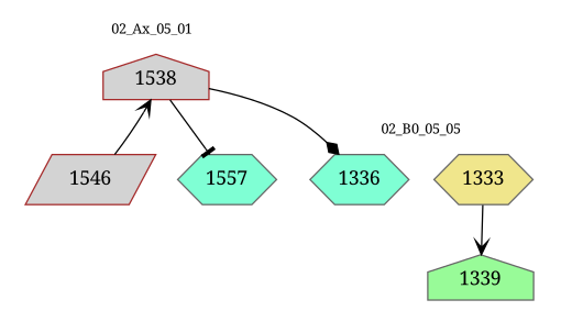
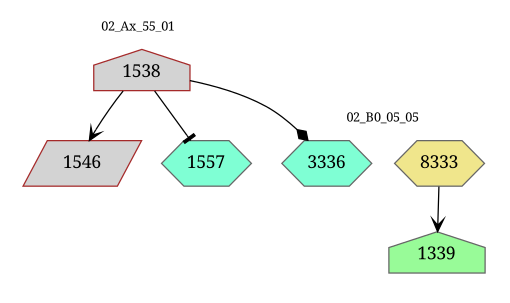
  digraph {
    fontname="Noto Serif"
    node [color=gray40 fillcolor=lightgrey fontname="Noto Serif" shape=hexagon style=filled]
    edge [arrowhead=vee color=black fontname="Noto Serif"]
    n1 [color=brown label=1538 shape=house]
    n2 [color=brown label=1546 shape=parallelogram]
    n3 [fillcolor=aquamarine label=1557]
-   n4 [fillcolor=khaki label=1333]
-   n5 [fillcolor=aquamarine label=1336]
+   n4 [fillcolor=khaki label=8333]
+   n5 [fillcolor=aquamarine label=3336]
    n6 [fillcolor=palegreen label=1339 shape=house]
    subgraph cluster_1 {
      color=white
      fontsize=10
-     label="02_Ax_05_01"
+     label="02_Ax_55_01"
      n1
      n2
      n3
    }
    subgraph cluster_2 {
      color=white
      fontsize=10
      label="02_B0_05_05"
      n4
      n5
      n6
    }
-   n2 -> n1
+   n1 -> n2
    n1 -> n3 [arrowhead=tee]
    n1 -> n5 [arrowhead=diamond]
    n4 -> n6
  }
